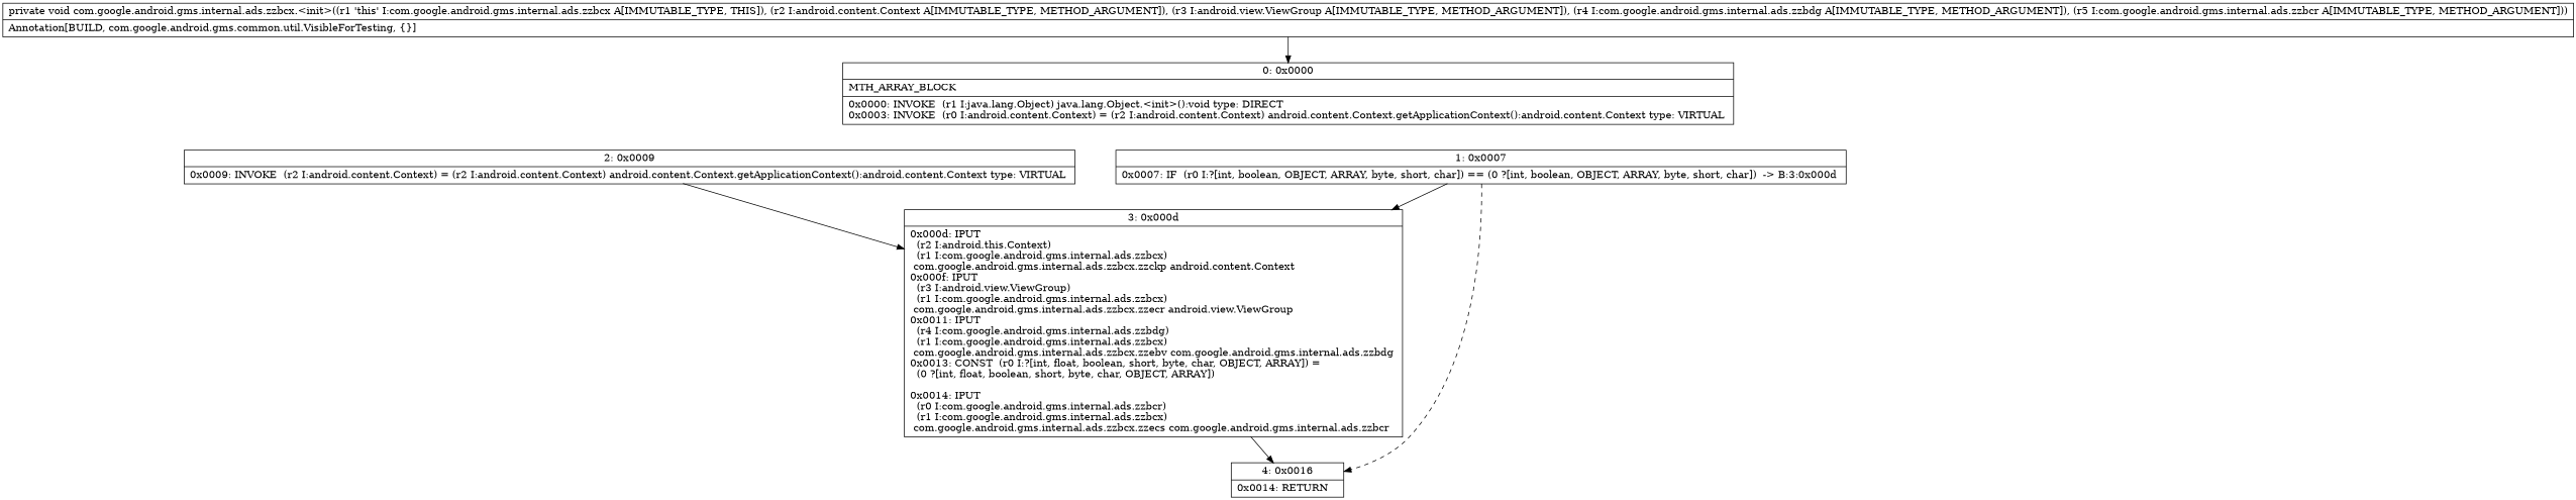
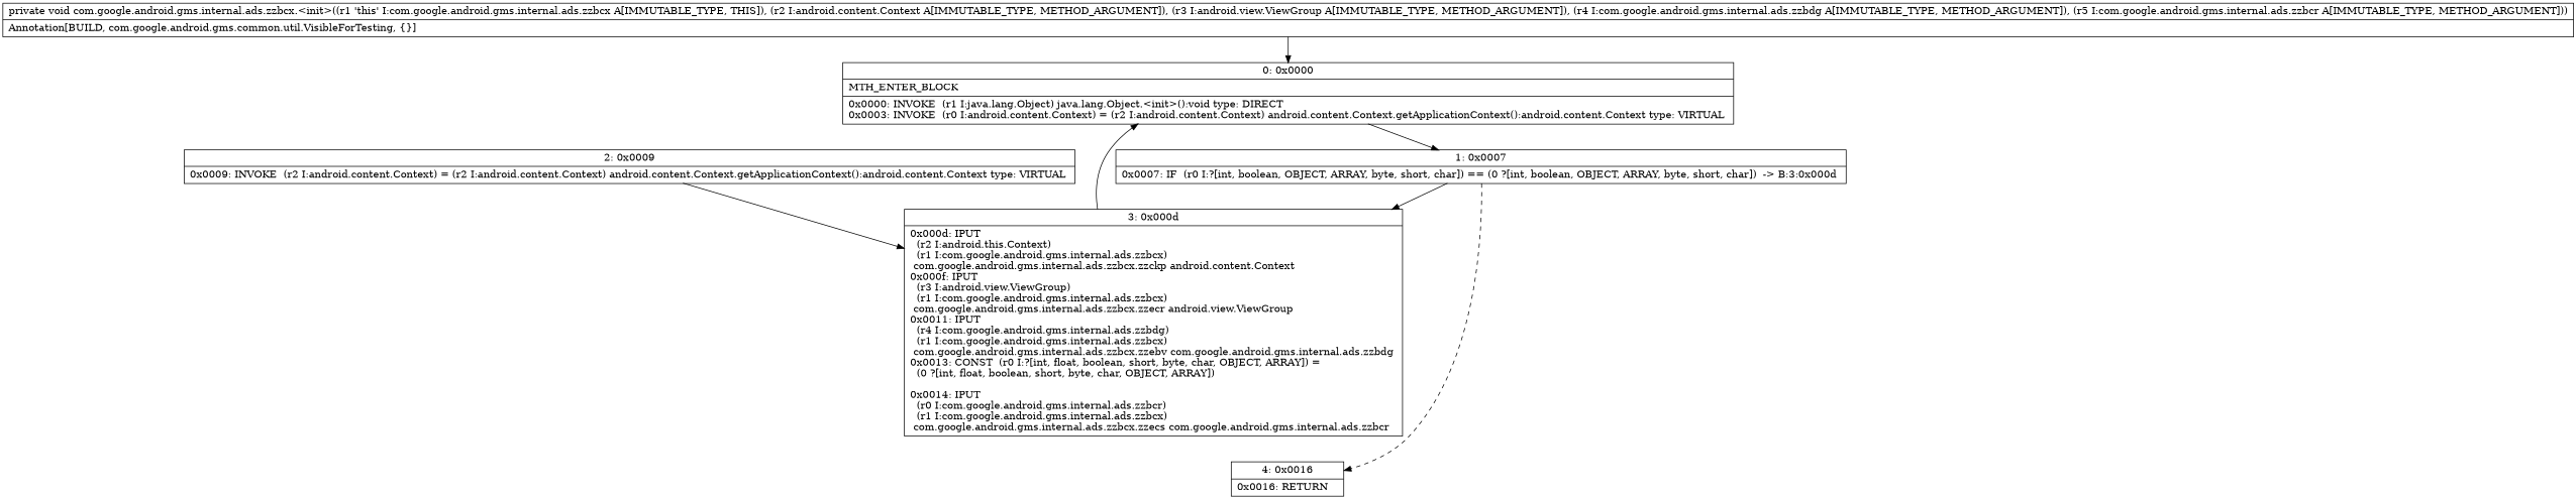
  digraph {
    node [shape=record]
-   n1 [label="{0\:\ 0x0000|MTH_ARRAY_BLOCK\l|0x0000: INVOKE  (r1 I:java.lang.Object) java.lang.Object.\<init\>():void type: DIRECT \l0x0003: INVOKE  (r0 I:android.content.Context) = (r2 I:android.content.Context) android.content.Context.getApplicationContext():android.content.Context type: VIRTUAL \l}"]
+   n1 [label="{0\:\ 0x0000|MTH_ENTER_BLOCK\l|0x0000: INVOKE  (r1 I:java.lang.Object) java.lang.Object.\<init\>():void type: DIRECT \l0x0003: INVOKE  (r0 I:android.content.Context) = (r2 I:android.content.Context) android.content.Context.getApplicationContext():android.content.Context type: VIRTUAL \l}"]
    n2 [label="{1\:\ 0x0007|0x0007: IF  (r0 I:?[int, boolean, OBJECT, ARRAY, byte, short, char]) == (0 ?[int, boolean, OBJECT, ARRAY, byte, short, char])  \-\> B:3:0x000d \l}"]
    n3 [label="{3\:\ 0x000d|0x000d: IPUT  \l  (r2 I:android.this.Context)\l  (r1 I:com.google.android.gms.internal.ads.zzbcx)\l com.google.android.gms.internal.ads.zzbcx.zzckp android.content.Context \l0x000f: IPUT  \l  (r3 I:android.view.ViewGroup)\l  (r1 I:com.google.android.gms.internal.ads.zzbcx)\l com.google.android.gms.internal.ads.zzbcx.zzecr android.view.ViewGroup \l0x0011: IPUT  \l  (r4 I:com.google.android.gms.internal.ads.zzbdg)\l  (r1 I:com.google.android.gms.internal.ads.zzbcx)\l com.google.android.gms.internal.ads.zzbcx.zzebv com.google.android.gms.internal.ads.zzbdg \l0x0013: CONST  (r0 I:?[int, float, boolean, short, byte, char, OBJECT, ARRAY]) = \l  (0 ?[int, float, boolean, short, byte, char, OBJECT, ARRAY])\l \l0x0014: IPUT  \l  (r0 I:com.google.android.gms.internal.ads.zzbcr)\l  (r1 I:com.google.android.gms.internal.ads.zzbcx)\l com.google.android.gms.internal.ads.zzbcx.zzecs com.google.android.gms.internal.ads.zzbcr \l}"]
-   n4 [label="{4\:\ 0x0016|0x0014: RETURN   \l}"]
+   n4 [label="{4\:\ 0x0016|0x0016: RETURN   \l}"]
    n5 [label="{2\:\ 0x0009|0x0009: INVOKE  (r2 I:android.content.Context) = (r2 I:android.content.Context) android.content.Context.getApplicationContext():android.content.Context type: VIRTUAL \l}"]
    n6 [label="{private void com.google.android.gms.internal.ads.zzbcx.\<init\>((r1 'this' I:com.google.android.gms.internal.ads.zzbcx A[IMMUTABLE_TYPE, THIS]), (r2 I:android.content.Context A[IMMUTABLE_TYPE, METHOD_ARGUMENT]), (r3 I:android.view.ViewGroup A[IMMUTABLE_TYPE, METHOD_ARGUMENT]), (r4 I:com.google.android.gms.internal.ads.zzbdg A[IMMUTABLE_TYPE, METHOD_ARGUMENT]), (r5 I:com.google.android.gms.internal.ads.zzbcr A[IMMUTABLE_TYPE, METHOD_ARGUMENT]))  | Annotation[BUILD, com.google.android.gms.common.util.VisibleForTesting, \{\}]\l}"]
+   n1 -> n2
    n2 -> n3
    n2 -> n4 [style=dashed]
-   n3 -> n4
+   n3 -> n1
    n5 -> n3
    n6 -> n1
  }
